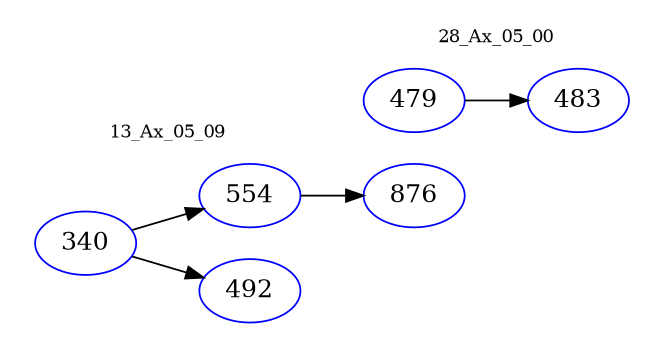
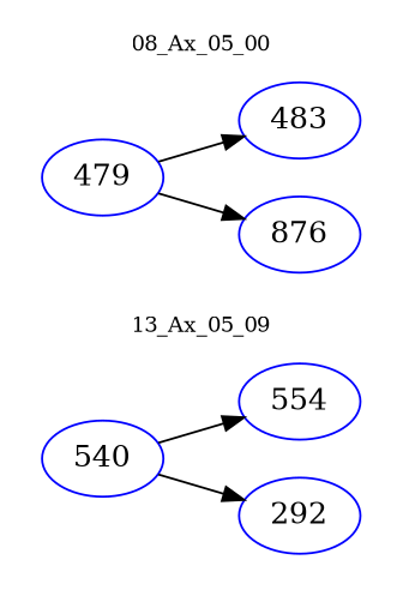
  digraph {
    rankdir=LR
    node [color=blue]
    edge [color=black]
-   n1 [label=340]
-   n2 [label=492]
+   n1 [label=540]
+   n2 [label=292]
    n3 [label=554]
    n4 [label=479]
    n5 [label=876]
    n6 [label=483]
    subgraph cluster_1 {
      color=white
      fontsize=10
      label="13_Ax_05_09"
      n1
      n2
      n3
    }
    subgraph cluster_2 {
      color=white
      fontsize=10
-     label="28_Ax_05_00"
+     label="08_Ax_05_00"
      n4
      n5
      n6
    }
    n1 -> n2
    n1 -> n3
-   n3 -> n5
+   n4 -> n5
    n4 -> n6
  }
